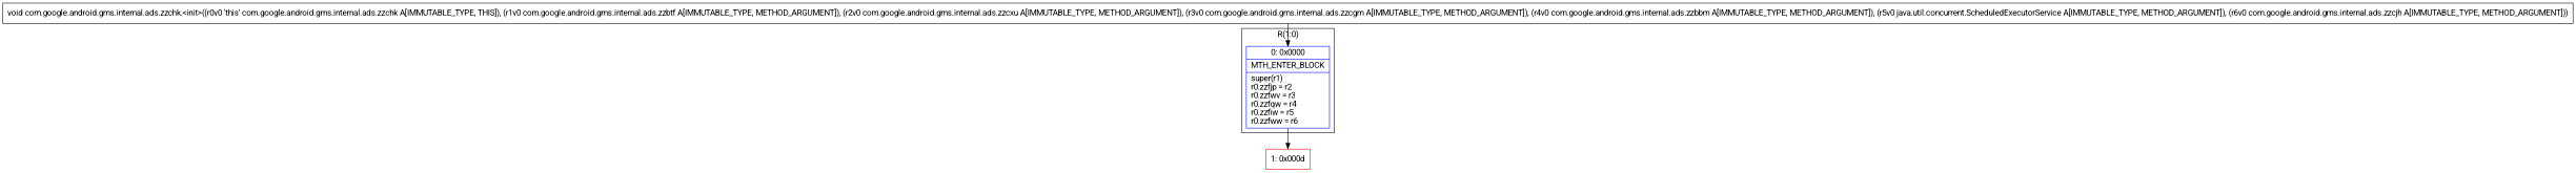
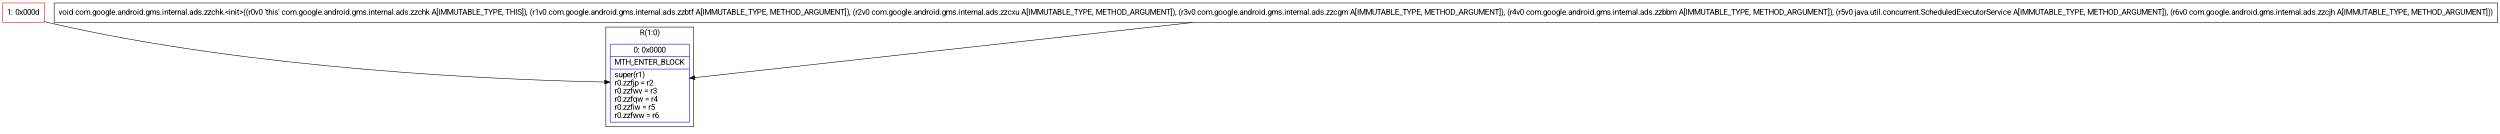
  digraph {
    fontname=Roboto
    node [shape=record fontname=Roboto]
    edge [fontname=Roboto]
    n1 [color=blue label="{0\:\ 0x0000|MTH_ENTER_BLOCK\l|super(r1)\lr0.zzfjp = r2\lr0.zzfwv = r3\lr0.zzfqw = r4\lr0.zzfiw = r5\lr0.zzfww = r6\l}"]
    n2 [color=red label="{1\:\ 0x000d}"]
    n3 [label="{void com.google.android.gms.internal.ads.zzchk.\<init\>((r0v0 'this' com.google.android.gms.internal.ads.zzchk A[IMMUTABLE_TYPE, THIS]), (r1v0 com.google.android.gms.internal.ads.zzbtf A[IMMUTABLE_TYPE, METHOD_ARGUMENT]), (r2v0 com.google.android.gms.internal.ads.zzcxu A[IMMUTABLE_TYPE, METHOD_ARGUMENT]), (r3v0 com.google.android.gms.internal.ads.zzcgm A[IMMUTABLE_TYPE, METHOD_ARGUMENT]), (r4v0 com.google.android.gms.internal.ads.zzbbm A[IMMUTABLE_TYPE, METHOD_ARGUMENT]), (r5v0 java.util.concurrent.ScheduledExecutorService A[IMMUTABLE_TYPE, METHOD_ARGUMENT]), (r6v0 com.google.android.gms.internal.ads.zzcjh A[IMMUTABLE_TYPE, METHOD_ARGUMENT])) }"]
    subgraph cluster_1 {
      label="R(1:0)"
      n1
    }
-   n1 -> n2
+   n2 -> n1
    n3 -> n1
  }
